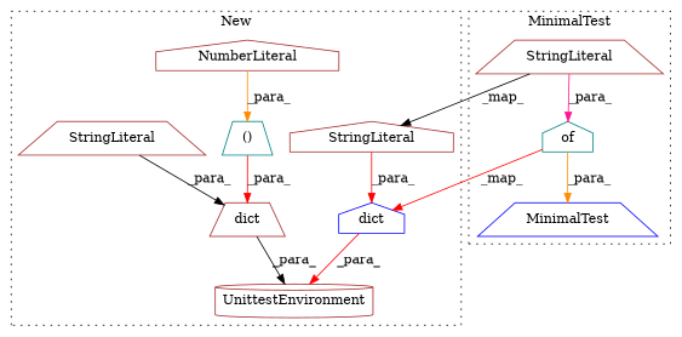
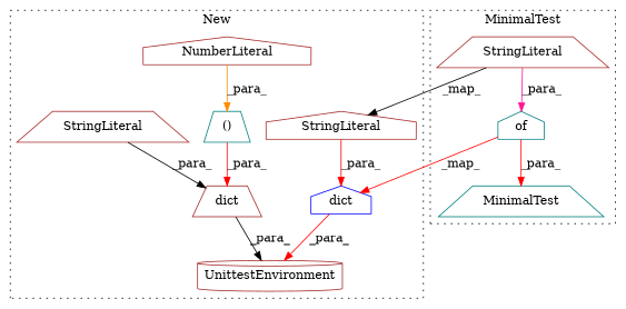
  digraph {
    node [a=32 color=brown l="5,2" shape=trapezium]
    edge [color=red]
-   n1 [color=blue l="12,1" label=MinimalTest s="2202,2269"]
+   n1 [color=teal l="12,1" label=MinimalTest s="2202,2269"]
    n2 [color=teal l="3,2" label=of s="2218,2267" shape=house]
    n3 [a=45 l=5 label=StringLiteral s=2221]
    n4 [label=dict s="2441,2484"]
    n5 [a=106 color=teal l=25 label="()" s=2459]
    n6 [a=34 l=1 label=NumberLiteral s=2483 shape=house]
    n7 [l="20,1" label=UnittestEnvironment s="2421,2542" shape=cylinder]
    n8 [color=blue label=dict s="2487,2540" shape=house]
    n9 [a=45 l=7 label=StringLiteral s=2492 shape=house]
    n10 [a=45 l=7 label=StringLiteral s=2446]
    subgraph cluster_1 {
      label=MinimalTest
      style=dotted
      n1
      n2
      n3
    }
    subgraph cluster_2 {
      label=New
      style=dotted
      n4
      n5
      n6
      n7
      n8
      n9
      n10
    }
-   n2 -> n1 [color=darkorange label=_para_]
+   n2 -> n1 [label=_para_]
    n2 -> n8 [label=_map_]
    n3 -> n2 [color=deeppink label=_para_]
    n3 -> n9 [color=black label=_map_]
    n4 -> n7 [color=black label=_para_]
    n5 -> n4 [label=_para_]
    n6 -> n5 [color=darkorange label=_para_]
    n8 -> n7 [label=_para_]
    n9 -> n8 [label=_para_]
    n10 -> n4 [color=black label=_para_]
  }
